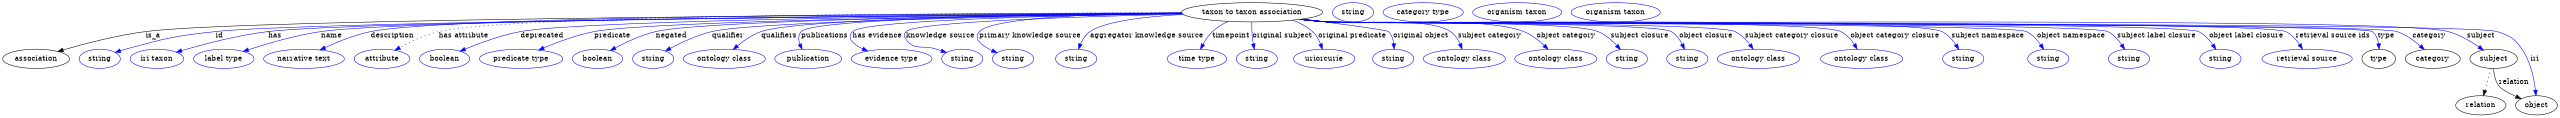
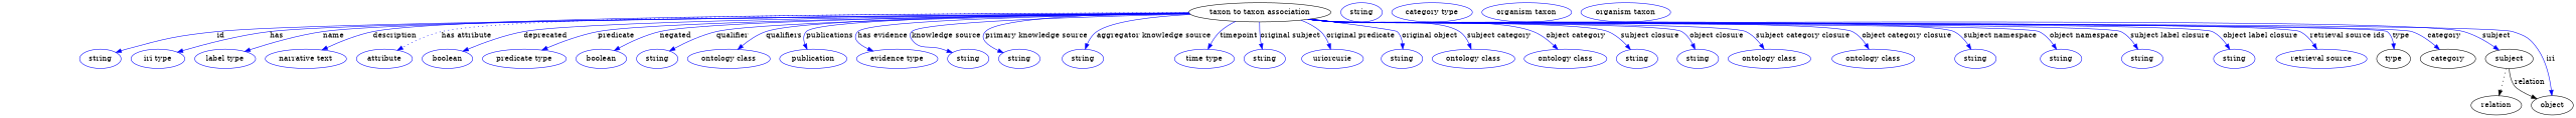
  digraph {
    node [color=blue]
    edge [color=blue style=solid]
    n1 [height=0.5 label="taxon to taxon association" width=3.665 color=""]
-   association [height=0.5 width=1.7332 color=""]
    n3 [height=0.5 label=string width=1.0652]
-   n4 [height=0.5 label="iri taxon" width=1.2277]
+   n4 [height=0.5 label="iri type" width=1.2277]
    n5 [height=0.5 label="label type" width=1.5707]
    n6 [height=0.5 label="narrative text" width=2.0943]
    n7 [height=0.5 label=attribute width=1.4443]
    n8 [height=0.5 label=boolean width=1.2999]
    n9 [height=0.5 label="predicate type" width=2.1665]
    n10 [height=0.5 label=boolean width=1.2999]
    n11 [height=0.5 label=string width=1.0652]
    n12 [height=0.5 label="ontology class" width=2.1304]
    n13 [height=0.5 label=publication width=1.7332]
    n14 [height=0.5 label="evidence type" width=2.0943]
    n15 [height=0.5 label=string width=1.0652]
    n16 [height=0.5 label=string width=1.0652]
    n17 [height=0.5 label=string width=1.0652]
    n18 [height=0.5 label="time type" width=1.5346]
    n19 [height=0.5 label=string width=1.0652]
    n20 [height=0.5 label=uriorcurie width=1.5887]
    n21 [height=0.5 label=string width=1.0652]
    n22 [height=0.5 label="ontology class" width=2.1304]
    n23 [height=0.5 label="ontology class" width=2.1304]
    n24 [height=0.5 label=string width=1.0652]
    n25 [height=0.5 label=string width=1.0652]
    n26 [height=0.5 label="ontology class" width=2.1304]
    n27 [height=0.5 label="ontology class" width=2.1304]
    n28 [height=0.5 label=string width=1.0652]
    n29 [height=0.5 label=string width=1.0652]
    n30 [height=0.5 label=string width=1.0652]
    n31 [height=0.5 label=string width=1.0652]
    n32 [height=0.5 label="retrieval source" width=2.347]
    type [height=0.5 width=0.86659 color=""]
    category [height=0.5 width=1.4263 color=""]
    subject [height=0.5 width=1.2277 color=""]
    object [height=0.5 width=1.0832 color=""]
    relation [height=0.5 width=1.2999 color=""]
    n38 [height=0.5 label=string width=1.0652]
    n39 [height=0.5 label="category type" width=2.0762]
    n40 [height=0.5 label="organism taxon" width=2.3109]
    n41 [height=0.5 label="organism taxon" width=2.3109]
-   n1 -> association [label=is_a color="" style=""]
    n1 -> n3 [label=id]
    n1 -> n4 [label=has]
    n1 -> n5 [label=name]
    n1 -> n6 [label=description]
    n1 -> n7 [label="has attribute" style=dotted]
    n1 -> n8 [label=deprecated]
    n1 -> n9 [label=predicate]
    n1 -> n10 [label=negated]
    n1 -> n11 [label=qualifier]
    n1 -> n12 [label=qualifiers]
    n1 -> n13 [label=publications]
    n1 -> n14 [label="has evidence"]
    n1 -> n15 [label="knowledge source"]
    n1 -> n16 [label="primary knowledge source"]
    n1 -> n17 [label="aggregator knowledge source"]
    n1 -> n18 [label=timepoint]
    n1 -> n19 [label="original subject"]
    n1 -> n20 [label="original predicate"]
    n1 -> n21 [label="original object"]
    n1 -> n22 [label="subject category"]
    n1 -> n23 [label="object category"]
    n1 -> n24 [label="subject closure"]
    n1 -> n25 [label="object closure"]
    n1 -> n26 [label="subject category closure"]
    n1 -> n27 [label="object category closure"]
    n1 -> n28 [label="subject namespace"]
    n1 -> n29 [label="object namespace"]
    n1 -> n30 [label="subject label closure"]
    n1 -> n31 [label="object label closure"]
    n1 -> n32 [label="retrieval source ids"]
    n1 -> type [label=type]
    n1 -> category [label=category]
    n1 -> subject [label=subject]
    n1 -> object [label=iri]
    subject -> object [label=relation color="" style=""]
    subject -> relation [style=dotted color=""]
  }
